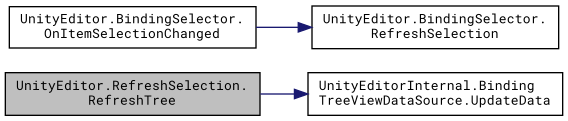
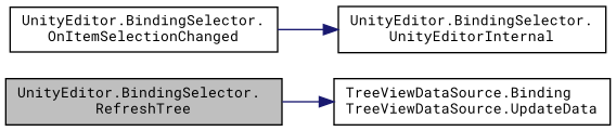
  digraph {
    fontname="Roboto Mono"
    rankdir=LR
    node [color=black fillcolor=white fontname="Roboto Mono" fontsize=10 shape=record style=filled]
    edge [color=midnightblue fontname="Roboto Mono" fontsize=10 labelfontname=Helvetica labelfontsize=10 style=solid]
-   n1 [fillcolor=grey75 fontcolor=black height=0.2 label="UnityEditor.RefreshSelection.\lRefreshTree" width=0.4]
-   n2 [height=0.2 label="UnityEditorInternal.Binding\lTreeViewDataSource.UpdateData" width=0.4]
+   n1 [fillcolor=grey75 fontcolor=black height=0.2 label="UnityEditor.BindingSelector.\lRefreshTree" width=0.4]
+   n2 [height=0.2 label="TreeViewDataSource.Binding\lTreeViewDataSource.UpdateData" width=0.4]
    n3 [height=0.2 label="UnityEditor.BindingSelector.\lOnItemSelectionChanged" width=0.4]
-   n4 [height=0.2 label="UnityEditor.BindingSelector.\lRefreshSelection" width=0.4]
+   n4 [height=0.2 label="UnityEditor.BindingSelector.\lUnityEditorInternal" width=0.4]
    n1 -> n2
    n3 -> n4
  }
